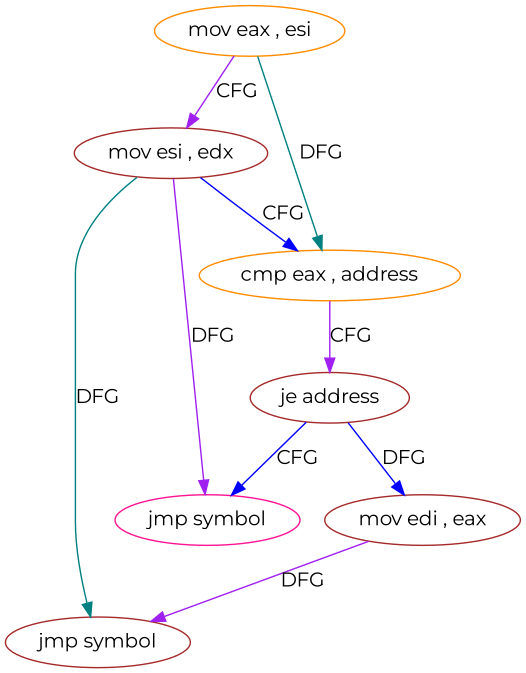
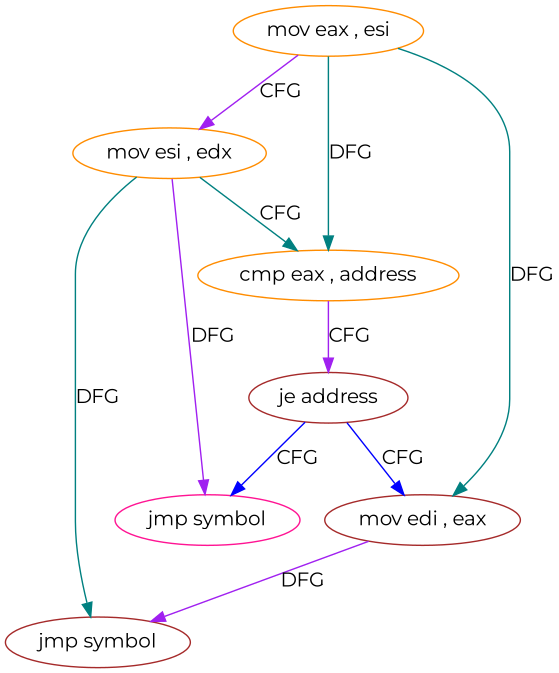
  digraph {
    fontname=Montserrat
    node [color=darkorange fontname=Montserrat]
    edge [color=purple fontname=Montserrat]
    n1 [label="mov eax , esi"]
-   n2 [color=brown label="mov esi , edx"]
+   n2 [label="mov esi , edx"]
    n3 [color=brown label="mov edi , eax"]
    n4 [label="cmp eax , address"]
    n5 [color=deeppink label="jmp symbol"]
    n6 [color=brown label="jmp symbol"]
    n7 [color=brown label="je address"]
    n1 -> n2 [label=CFG]
+   n1 -> n3 [color=teal label=DFG]
    n1 -> n4 [color=teal label=DFG]
-   n2 -> n4 [color=blue label=CFG]
+   n2 -> n4 [color=teal label=CFG]
    n2 -> n5 [label=DFG]
    n2 -> n6 [color=teal label=DFG]
    n3 -> n6 [label=DFG]
    n4 -> n7 [label=CFG]
-   n7 -> n3 [color=blue label=DFG]
+   n7 -> n3 [color=blue label=CFG]
    n7 -> n5 [color=blue label=CFG]
  }
